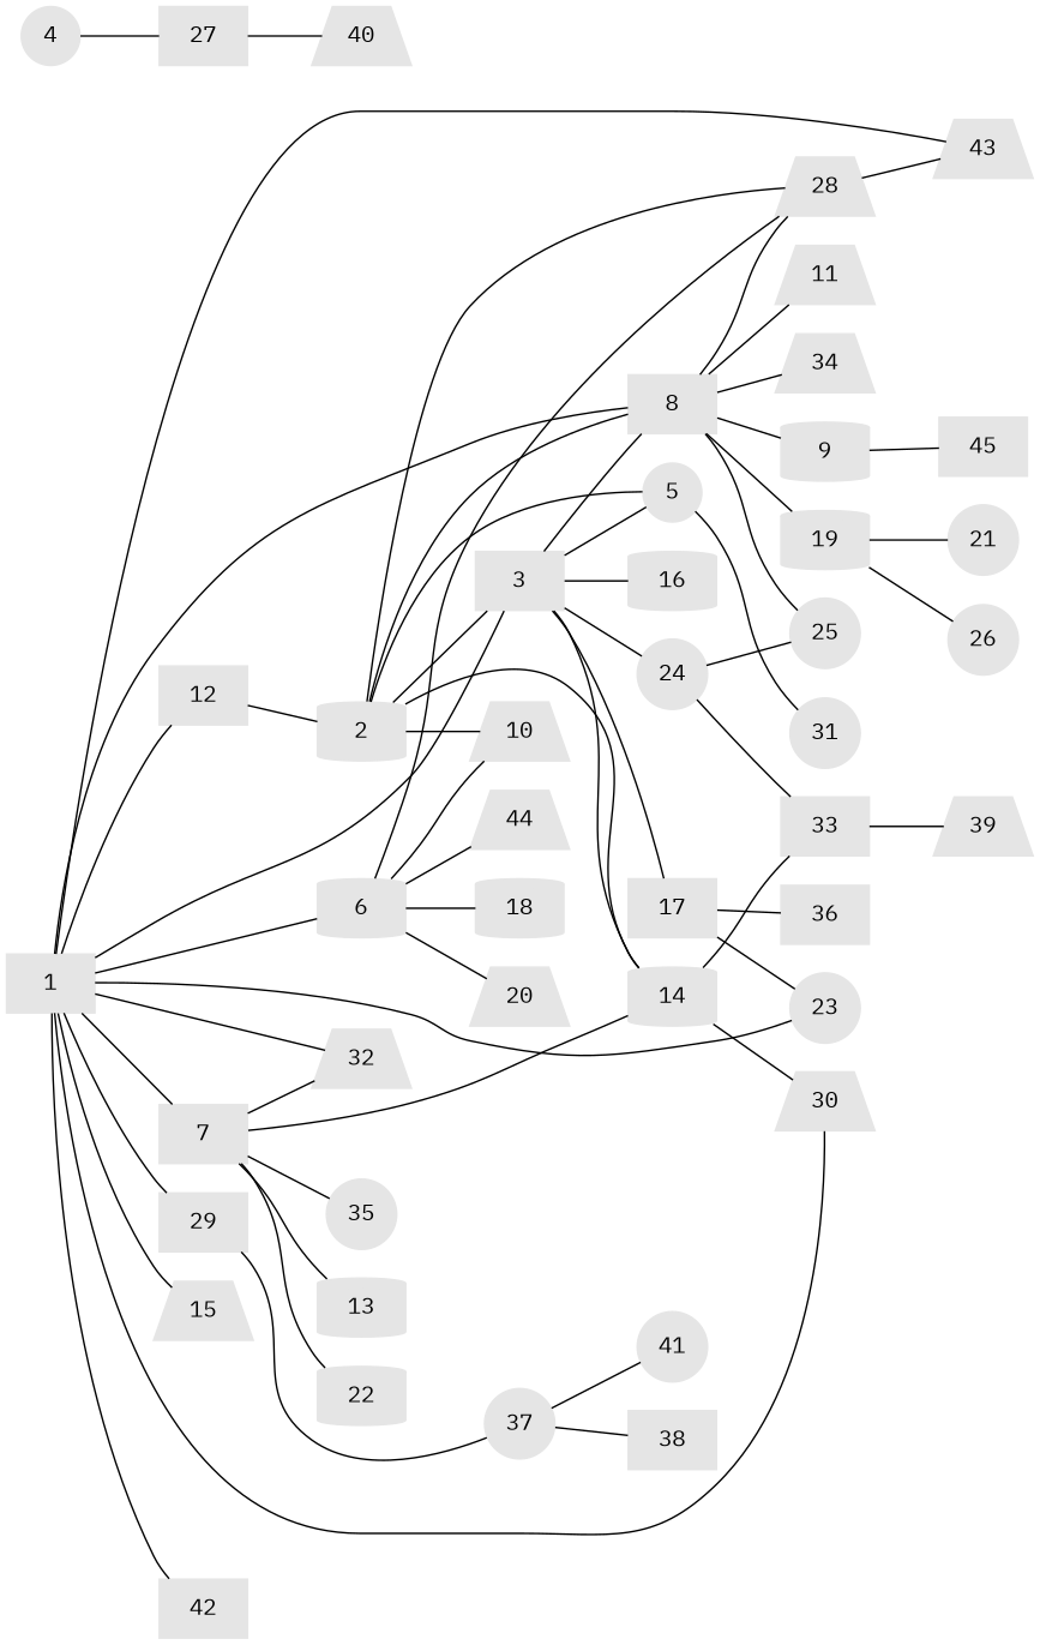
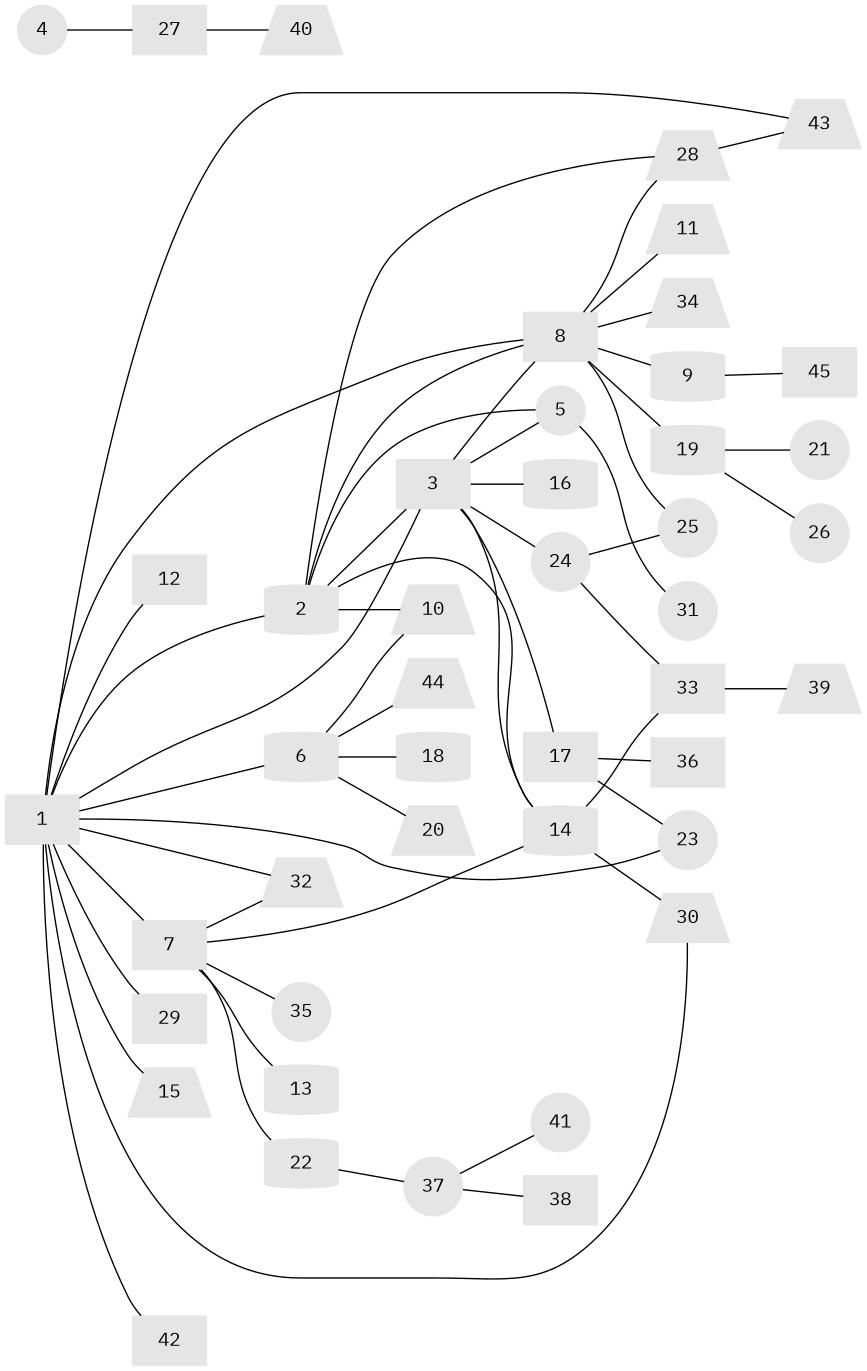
  graph {
    fontname="IBM Plex Mono"
    rankdir=LR
    node [color=gray90 fontname="IBM Plex Mono" shape=box style=filled]
    edge [fontname="IBM Plex Mono" weight=1.0]
    2 [shape=cylinder]
    1
    3
    6 [shape=cylinder]
    7
    8
    12
    15 [shape=trapezium]
    23 [shape=circle]
    29
    30 [shape=trapezium]
    32 [shape=trapezium]
    42
    43 [shape=trapezium]
    5 [shape=circle]
    10 [shape=trapezium]
    14 [shape=cylinder]
    28 [shape=trapezium]
    16 [shape=cylinder]
    17
    24 [shape=circle]
    18 [shape=cylinder]
    20 [shape=trapezium]
    44 [shape=trapezium]
    13 [shape=cylinder]
    22 [shape=cylinder]
    35 [shape=circle]
    9 [shape=cylinder]
    11 [shape=trapezium]
    19 [shape=cylinder]
    25 [shape=circle]
    34 [shape=trapezium]
    4 [shape=circle]
    27
    31 [shape=circle]
    33
    36
    40 [shape=trapezium]
    37 [shape=circle]
    45
    21 [shape=circle]
    26 [shape=circle]
    39 [shape=trapezium]
    38
    41 [shape=circle]
    2 -- 3
    2 -- 8
    2 -- 5
    2 -- 10 [weight=7.0]
    2 -- 14 [weight=2.0]
    2 -- 28
-   12 -- 2
+   1 -- 2
    1 -- 3
    1 -- 6
    1 -- 7
    1 -- 8
    1 -- 12
    1 -- 15
    1 -- 23
    1 -- 29
    1 -- 30
    1 -- 32
    1 -- 42
    1 -- 43
    3 -- 8
    3 -- 5
    3 -- 14
    3 -- 16 [weight=10.0]
    3 -- 17
    3 -- 24
    6 -- 10
-   6 -- 28
    6 -- 18
    6 -- 20
    6 -- 44
    7 -- 32
    7 -- 14
    7 -- 13
    7 -- 22
    7 -- 35
    8 -- 28
    8 -- 9
    8 -- 11
    8 -- 19
    8 -- 25
    8 -- 34
    5 -- 31
    14 -- 30 [weight=3.0]
    14 -- 33
    28 -- 43
    17 -- 23
    17 -- 36
    24 -- 25
    24 -- 33
-   29 -- 37
+   22 -- 37
    9 -- 45
    19 -- 21
    19 -- 26
    4 -- 27
    27 -- 40
    33 -- 39
    37 -- 38
    37 -- 41
  }
